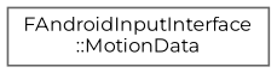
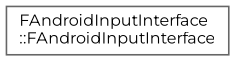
  digraph {
    rankdir=LR
    fontname=Montserrat
-   n1 [color=grey40 fillcolor=white fontname=Montserrat fontsize=10 height=0.2 label="FAndroidInputInterface\l::MotionData" shape=box style=filled width=0.4]
+   n1 [color=grey40 fillcolor=white fontname=Montserrat fontsize=10 height=0.2 label="FAndroidInputInterface\l::FAndroidInputInterface" shape=box style=filled width=0.4]
  }
